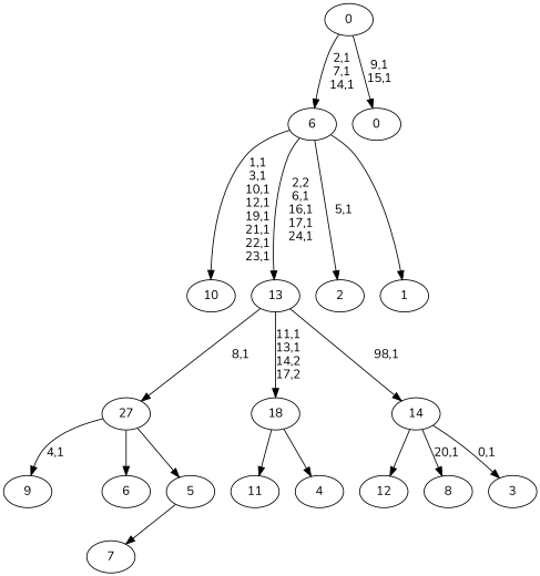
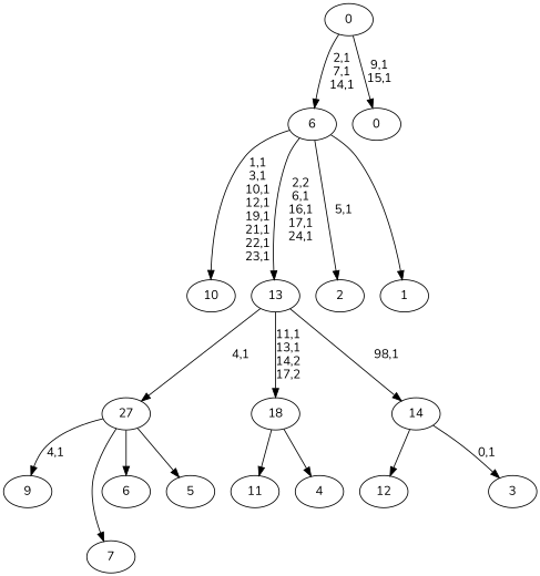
  digraph {
    fontname=Nunito
    node [fontname=Nunito]
    edge [fontname=Nunito]
    n1 [label=12]
    n2 [label=11]
    n3 [label=10]
    n4 [label=9]
-   n5 [label=8]
    n6 [label=7]
    n7 [label=6]
    n8 [label=5]
    n9 [label=27]
    n10 [label=4]
    18
    n12 [label=3]
    14
    13
    n15 [label=2]
    n16 [label=1]
    6
    n18 [label=0]
    0
    n9 -> n4 [label="4,1"]
-   n8 -> n6
+   n9 -> n6
    n9 -> n7
    n9 -> n8
    18 -> n2
    18 -> n10
    14 -> n1
-   14 -> n5 [label="20,1"]
    14 -> n12 [label="0,1"]
-   13 -> n9 [label="8,1"]
+   13 -> n9 [label="4,1"]
    13 -> 18 [label="11,1\n13,1\n14,2\n17,2"]
    13 -> 14 [label="98,1"]
    6 -> n3 [label="1,1\n3,1\n10,1\n12,1\n19,1\n21,1\n22,1\n23,1"]
    6 -> 13 [label="2,2\n6,1\n16,1\n17,1\n24,1"]
    6 -> n15 [label="5,1"]
    6 -> n16
    0 -> 6 [label="2,1\n7,1\n14,1"]
    0 -> n18 [label="9,1\n15,1"]
  }
